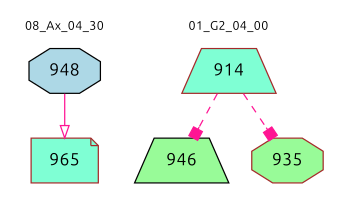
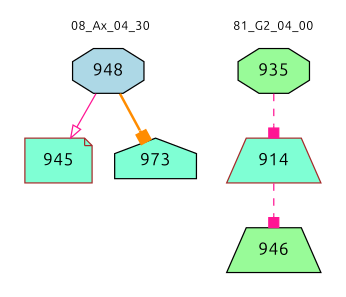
  digraph {
    fontname=Ubuntu
    node [color=black fillcolor=aquamarine fontname=Ubuntu shape=octagon style=filled]
    edge [arrowhead=box color=deeppink fontname=Ubuntu style=dashed]
    n1 [fillcolor=lightblue label=948]
-   n2 [color=brown label=965 shape=note]
+   n2 [color=brown label=945 shape=note]
+   n3 [label=973 shape=house]
    n4 [color=brown label=914 shape=trapezium]
    n5 [fillcolor=palegreen label=946 shape=trapezium]
-   n6 [color=brown fillcolor=palegreen label=935]
+   n6 [fillcolor=palegreen label=935]
    subgraph cluster_1 {
      color=white
      fontsize=10
      label="08_Ax_04_30"
      n1
      n2
+     n3
    }
    subgraph cluster_2 {
      color=white
      fontsize=10
-     label="01_G2_04_00"
+     label="81_G2_04_00"
      n4
      n5
      n6
    }
    n1 -> n2 [arrowhead=onormal style=solid]
+   n1 -> n3 [color=darkorange style=bold]
    n4 -> n5
-   n4 -> n6
+   n6 -> n4
  }
